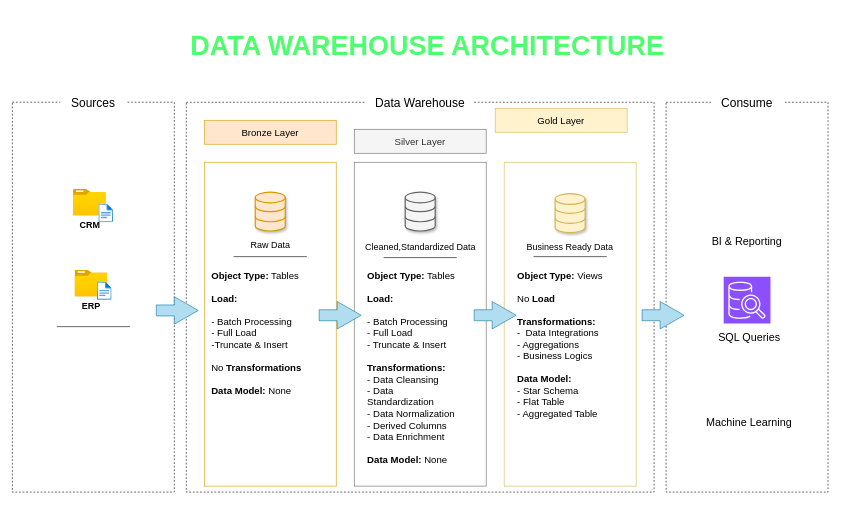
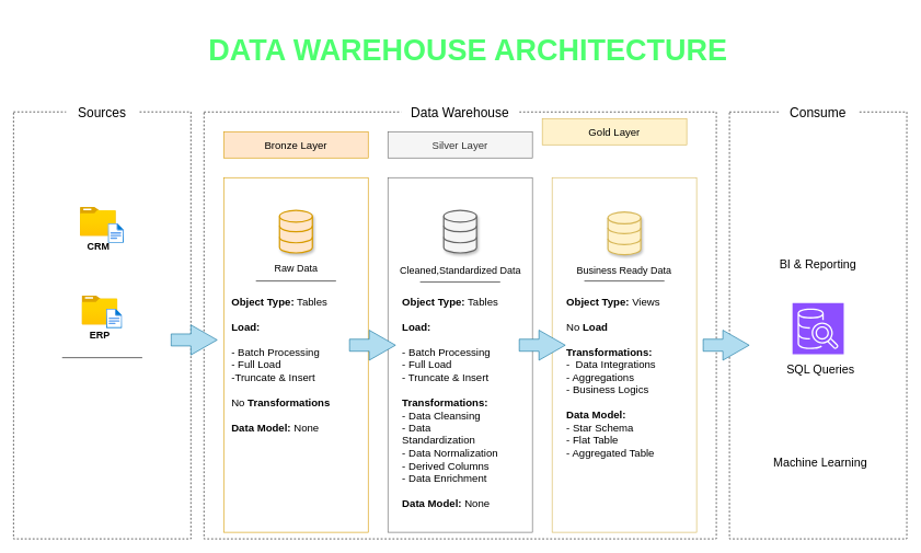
  <mxCell id="0" />
  <mxCell id="1" parent="0" />
  <mxCell id="2" value="" style="rounded=0;whiteSpace=wrap;html=1;fillColor=none;strokeColor=default;dashed=1;" parent="1" vertex="1"><mxGeometry x="20" y="169.88" width="270" height="650.12" as="geometry" /></mxCell>
  <mxCell id="3" value="" style="rounded=0;whiteSpace=wrap;html=1;fillColor=none;strokeColor=default;dashed=1;" parent="1" vertex="1"><mxGeometry x="1110" y="170" width="270" height="650" as="geometry" /></mxCell>
  <mxCell id="4" value="" style="rounded=0;whiteSpace=wrap;html=1;fillColor=none;strokeColor=default;dashed=1;" parent="1" vertex="1"><mxGeometry x="310" y="170" width="780" height="650" as="geometry" /></mxCell>
  <mxCell id="5" value="&lt;font style=&quot;color: rgb(0, 0, 0); font-size: 20px;&quot;&gt;Sources&lt;/font&gt;" style="rounded=1;whiteSpace=wrap;html=1;glass=0;strokeColor=none;" parent="1" vertex="1"><mxGeometry x="100" width="110" height="40" as="geometry" y="150" /></mxCell>
  <mxCell id="6" value="&lt;font style=&quot;color: rgb(0, 0, 0); font-size: 20px;&quot;&gt;Consume&lt;/font&gt;" style="rounded=1;whiteSpace=wrap;html=1;glass=0;strokeColor=none;" parent="1" vertex="1"><mxGeometry x="1185" width="120" height="40" as="geometry" y="150" /></mxCell>
  <mxCell id="7" value="&lt;font style=&quot;color: rgb(0, 0, 0); font-size: 20px;&quot;&gt;Data Warehouse&lt;/font&gt;" style="rounded=1;whiteSpace=wrap;html=1;glass=0;strokeColor=none;" parent="1" vertex="1"><mxGeometry x="610" width="180" height="40" as="geometry" y="150" /></mxCell>
  <mxCell id="8" value="&lt;font style=&quot;font-size: 16px;&quot;&gt;Bronze Layer&lt;/font&gt;" style="rounded=0;whiteSpace=wrap;html=1;fillColor=#ffe6cc;strokeColor=#d79b00;" parent="1" vertex="1"><mxGeometry x="340" y="200" width="220" height="40" as="geometry" /></mxCell>
- <mxCell id="9" value="&lt;font style=&quot;font-size: 16px;&quot;&gt;Silver Layer&lt;/font&gt;" style="rounded=0;whiteSpace=wrap;html=1;fillColor=#f5f5f5;strokeColor=#666666;fontColor=#333333;" parent="1" vertex="1"><mxGeometry x="590" y="215" width="220" height="40" as="geometry" /></mxCell>
+ <mxCell id="9" value="&lt;font style=&quot;font-size: 16px;&quot;&gt;Silver Layer&lt;/font&gt;" style="rounded=0;whiteSpace=wrap;html=1;fillColor=#f5f5f5;strokeColor=#666666;fontColor=#333333;" parent="1" vertex="1"><mxGeometry x="590" y="200" width="220" height="40" as="geometry" /></mxCell>
  <mxCell id="10" value="&lt;font style=&quot;font-size: 16px;&quot;&gt;Gold Layer&lt;/font&gt;" style="rounded=0;whiteSpace=wrap;html=1;fillColor=#fff2cc;strokeColor=#d6b656;" parent="1" vertex="1"><mxGeometry x="825" y="180" width="220" height="40" as="geometry" /></mxCell>
  <mxCell id="11" value="" style="rounded=0;whiteSpace=wrap;html=1;fillColor=none;strokeColor=#d79b00;" parent="1" vertex="1"><mxGeometry x="340" y="270" width="220" height="540" as="geometry" /></mxCell>
  <mxCell id="12" value="" style="rounded=0;whiteSpace=wrap;html=1;fillColor=none;strokeColor=#d6b656;" parent="1" vertex="1"><mxGeometry x="840" y="270" width="220" height="540" as="geometry" /></mxCell>
  <mxCell id="13" value="" style="rounded=0;whiteSpace=wrap;html=1;fillColor=none;fontColor=#333333;strokeColor=#666666;" parent="1" vertex="1"><mxGeometry x="590" y="270" width="220" height="540" as="geometry" /></mxCell>
  <mxCell id="14" value="&lt;b&gt;&lt;font style=&quot;font-size: 15px;&quot;&gt;CRM&lt;/font&gt;&lt;/b&gt;" style="image;aspect=fixed;html=1;points=[];align=center;fontSize=12;image=img/lib/azure2/general/Folder_Blank.svg;" parent="1" vertex="1"><mxGeometry x="121.59" y="315.09" width="54.64" height="44.34" as="geometry" /></mxCell>
  <mxCell id="15" value="&lt;b&gt;&lt;font style=&quot;font-size: 15px;&quot;&gt;ERP&lt;/font&gt;&lt;/b&gt;" style="image;aspect=fixed;html=1;points=[];align=center;fontSize=12;image=img/lib/azure2/general/Folder_Blank.svg;" parent="1" vertex="1"><mxGeometry x="124.17" y="449.88" width="54.64" height="44.34" as="geometry" /></mxCell>
  <mxCell id="16" value="" style="image;aspect=fixed;html=1;points=[];align=center;fontSize=12;image=img/lib/azure2/general/File.svg;" parent="1" vertex="1"><mxGeometry x="164.05" y="339.88" width="24.35" height="30" as="geometry" /></mxCell>
  <mxCell id="17" value="" style="image;aspect=fixed;html=1;points=[];align=center;fontSize=12;image=img/lib/azure2/general/File.svg;" parent="1" vertex="1"><mxGeometry x="161.49" y="469.88" width="24.35" height="30" as="geometry" /></mxCell>
  <mxCell id="18" value="" style="endArrow=none;html=1;rounded=0;" parent="1" edge="1"><mxGeometry width="50" height="50" relative="1" as="geometry"><mxPoint x="216" y="544.12" as="sourcePoint" /><mxPoint x="94" y="544.12" as="targetPoint" /></mxGeometry></mxCell>
  <mxCell id="19" value="" style="endArrow=none;html=1;rounded=0;" parent="1" edge="1"><mxGeometry width="50" height="50" relative="1" as="geometry"><mxPoint x="511" y="427.38" as="sourcePoint" /><mxPoint x="389" y="427.38" as="targetPoint" /></mxGeometry></mxCell>
  <mxCell id="20" value="" style="endArrow=none;html=1;rounded=0;" parent="1" edge="1"><mxGeometry width="50" height="50" relative="1" as="geometry"><mxPoint x="761" y="429" as="sourcePoint" /><mxPoint x="639" y="429" as="targetPoint" /></mxGeometry></mxCell>
  <mxCell id="21" value="" style="endArrow=none;html=1;rounded=0;" parent="1" edge="1"><mxGeometry width="50" height="50" relative="1" as="geometry"><mxPoint x="1011" y="427.38" as="sourcePoint" /><mxPoint x="889" y="427.38" as="targetPoint" /></mxGeometry></mxCell>
  <mxCell id="22" value="&lt;font style=&quot;font-size: 16px;&quot;&gt;&lt;font style=&quot;&quot;&gt;&lt;b style=&quot;&quot;&gt;Object Type:&lt;/b&gt; &lt;/font&gt;&lt;font style=&quot;&quot;&gt;Tables&lt;/font&gt;&lt;/font&gt;&lt;div&gt;&lt;font style=&quot;font-size: 16px;&quot;&gt;&lt;br&gt;&lt;/font&gt;&lt;div&gt;&lt;font style=&quot;font-size: 16px;&quot;&gt;&lt;b&gt;Load:&lt;/b&gt;&amp;nbsp;&lt;/font&gt;&lt;/div&gt;&lt;div&gt;&lt;font style=&quot;font-size: 16px;&quot;&gt;&lt;br&gt;&lt;/font&gt;&lt;/div&gt;&lt;div&gt;&lt;span style=&quot;background-color: transparent; color: light-dark(rgb(0, 0, 0), rgb(255, 255, 255));&quot;&gt;&lt;font style=&quot;font-size: 16px;&quot;&gt;- Batch Processing&lt;/font&gt;&lt;/span&gt;&lt;/div&gt;&lt;/div&gt;&lt;div&gt;&lt;font style=&quot;font-size: 16px;&quot;&gt;- Full Load&lt;/font&gt;&lt;/div&gt;&lt;div&gt;&lt;font style=&quot;font-size: 16px;&quot;&gt;-Truncate &amp;amp; Insert&lt;/font&gt;&lt;/div&gt;&lt;div&gt;&lt;font style=&quot;font-size: 16px;&quot;&gt;&lt;br&gt;&lt;/font&gt;&lt;/div&gt;&lt;div&gt;&lt;font style=&quot;font-size: 16px;&quot;&gt;No&amp;nbsp;&lt;b&gt;Transformations&lt;/b&gt;&lt;/font&gt;&lt;/div&gt;&lt;div&gt;&lt;font style=&quot;font-size: 16px;&quot;&gt;&lt;b&gt;&lt;br&gt;&lt;/b&gt;&lt;/font&gt;&lt;/div&gt;&lt;div&gt;&lt;font style=&quot;font-size: 16px;&quot;&gt;&lt;b style=&quot;&quot;&gt;Data Model: &lt;/b&gt;None&lt;/font&gt;&lt;/div&gt;" style="text;html=1;align=left;verticalAlign=middle;whiteSpace=wrap;rounded=0;dashed=1;dashPattern=1 4;" parent="1" vertex="1"><mxGeometry x="350" y="520" width="150" height="70" as="geometry" /></mxCell>
  <mxCell id="23" value="&lt;font style=&quot;font-size: 16px;&quot;&gt;&lt;font style=&quot;&quot;&gt;&lt;b style=&quot;&quot;&gt;Object Type:&lt;/b&gt; &lt;/font&gt;&lt;font style=&quot;&quot;&gt;Tables&lt;/font&gt;&lt;/font&gt;&lt;div&gt;&lt;font style=&quot;font-size: 16px;&quot;&gt;&lt;br&gt;&lt;/font&gt;&lt;div&gt;&lt;font style=&quot;font-size: 16px;&quot;&gt;&lt;b&gt;Load:&lt;/b&gt;&amp;nbsp;&lt;/font&gt;&lt;/div&gt;&lt;div&gt;&lt;font style=&quot;font-size: 16px;&quot;&gt;&lt;br&gt;&lt;/font&gt;&lt;/div&gt;&lt;div&gt;&lt;span style=&quot;background-color: transparent; color: light-dark(rgb(0, 0, 0), rgb(255, 255, 255));&quot;&gt;&lt;font style=&quot;font-size: 16px;&quot;&gt;- Batch Processing&lt;/font&gt;&lt;/span&gt;&lt;/div&gt;&lt;/div&gt;&lt;div&gt;&lt;font style=&quot;font-size: 16px;&quot;&gt;- Full Load&lt;/font&gt;&lt;/div&gt;&lt;div&gt;&lt;font style=&quot;font-size: 16px;&quot;&gt;- Truncate &amp;amp; Insert&lt;/font&gt;&lt;/div&gt;&lt;div&gt;&lt;b style=&quot;font-size: 16px; background-color: transparent; color: light-dark(rgb(0, 0, 0), rgb(255, 255, 255));&quot;&gt;&lt;br&gt;&lt;/b&gt;&lt;/div&gt;&lt;div&gt;&lt;b style=&quot;font-size: 16px; background-color: transparent; color: light-dark(rgb(0, 0, 0), rgb(255, 255, 255));&quot;&gt;Transformations:&lt;/b&gt;&lt;/div&gt;&lt;div&gt;&lt;span style=&quot;font-size: 16px; background-color: transparent; color: light-dark(rgb(0, 0, 0), rgb(255, 255, 255));&quot;&gt;- Data Cleansing&lt;/span&gt;&lt;/div&gt;&lt;div&gt;&lt;span style=&quot;font-size: 16px; background-color: transparent; color: light-dark(rgb(0, 0, 0), rgb(255, 255, 255));&quot;&gt;- Data Standardization&lt;/span&gt;&lt;/div&gt;&lt;div&gt;&lt;span style=&quot;font-size: 16px; background-color: transparent; color: light-dark(rgb(0, 0, 0), rgb(255, 255, 255));&quot;&gt;- Data Normalization&lt;/span&gt;&lt;/div&gt;&lt;div&gt;&lt;span style=&quot;font-size: 16px; background-color: transparent; color: light-dark(rgb(0, 0, 0), rgb(255, 255, 255));&quot;&gt;- Derived Columns&lt;/span&gt;&lt;/div&gt;&lt;div&gt;&lt;span style=&quot;font-size: 16px; background-color: transparent; color: light-dark(rgb(0, 0, 0), rgb(255, 255, 255));&quot;&gt;- Data Enrichment&lt;/span&gt;&lt;/div&gt;&lt;div&gt;&lt;font style=&quot;font-size: 16px;&quot;&gt;&lt;b&gt;&lt;br&gt;&lt;/b&gt;&lt;/font&gt;&lt;/div&gt;&lt;div&gt;&lt;font style=&quot;font-size: 16px;&quot;&gt;&lt;b style=&quot;&quot;&gt;Data Model: &lt;/b&gt;None&lt;/font&gt;&lt;/div&gt;" style="text;html=1;align=left;verticalAlign=middle;whiteSpace=wrap;rounded=0;dashed=1;dashPattern=1 4;" parent="1" vertex="1"><mxGeometry x="610" y="578" width="150" height="70" as="geometry" /></mxCell>
  <mxCell id="24" value="&lt;font style=&quot;font-size: 16px;&quot;&gt;&lt;font style=&quot;&quot;&gt;&lt;b style=&quot;&quot;&gt;Object Type:&lt;/b&gt; &lt;/font&gt;&lt;font style=&quot;&quot;&gt;Views&lt;/font&gt;&lt;/font&gt;&lt;div&gt;&lt;font style=&quot;font-size: 16px;&quot;&gt;&lt;br&gt;&lt;/font&gt;&lt;div&gt;&lt;font style=&quot;font-size: 16px;&quot;&gt;No&lt;b&gt; Load&lt;/b&gt;&lt;/font&gt;&lt;/div&gt;&lt;/div&gt;&lt;div&gt;&lt;font style=&quot;font-size: 16px;&quot;&gt;&lt;b&gt;&lt;br&gt;&lt;/b&gt;&lt;/font&gt;&lt;/div&gt;&lt;div&gt;&lt;b style=&quot;background-color: transparent; color: light-dark(rgb(0, 0, 0), rgb(255, 255, 255)); font-size: 16px;&quot;&gt;Transformations:&lt;/b&gt;&lt;/div&gt;&lt;div&gt;&lt;span style=&quot;font-size: 16px; background-color: transparent; color: light-dark(rgb(0, 0, 0), rgb(255, 255, 255));&quot;&gt;-&amp;nbsp; Data Integrations&lt;/span&gt;&lt;/div&gt;&lt;div&gt;&lt;span style=&quot;font-size: 16px; background-color: transparent; color: light-dark(rgb(0, 0, 0), rgb(255, 255, 255));&quot;&gt;- Aggregations&lt;/span&gt;&lt;/div&gt;&lt;div&gt;&lt;span style=&quot;font-size: 16px; background-color: transparent; color: light-dark(rgb(0, 0, 0), rgb(255, 255, 255));&quot;&gt;- Business Logics&lt;/span&gt;&lt;/div&gt;&lt;div&gt;&lt;b style=&quot;font-size: 16px; background-color: transparent; color: light-dark(rgb(0, 0, 0), rgb(255, 255, 255));&quot;&gt;&lt;br&gt;&lt;/b&gt;&lt;/div&gt;&lt;div&gt;&lt;b style=&quot;font-size: 16px; background-color: transparent; color: light-dark(rgb(0, 0, 0), rgb(255, 255, 255));&quot;&gt;Data Model:&amp;nbsp;&lt;/b&gt;&lt;/div&gt;&lt;div&gt;&lt;span style=&quot;font-size: 16px; background-color: transparent; color: light-dark(rgb(0, 0, 0), rgb(255, 255, 255));&quot;&gt;- Star Schema&lt;/span&gt;&lt;/div&gt;&lt;div&gt;&lt;span style=&quot;font-size: 16px; background-color: transparent; color: light-dark(rgb(0, 0, 0), rgb(255, 255, 255));&quot;&gt;- Flat Table&lt;/span&gt;&lt;/div&gt;&lt;div&gt;&lt;span style=&quot;font-size: 16px; background-color: transparent; color: light-dark(rgb(0, 0, 0), rgb(255, 255, 255));&quot;&gt;- Aggregated Table&lt;/span&gt;&lt;/div&gt;" style="text;html=1;align=left;verticalAlign=middle;whiteSpace=wrap;rounded=0;dashed=1;dashPattern=1 4;" parent="1" vertex="1"><mxGeometry x="860" y="539" width="150" height="70" as="geometry" /></mxCell>
  <mxCell id="25" value="" style="html=1;verticalLabelPosition=bottom;align=center;labelBackgroundColor=#ffffff;verticalAlign=top;strokeWidth=2;strokeColor=#d79b00;shadow=1;dashed=0;shape=mxgraph.ios7.icons.data;fillColor=#ffe6cc;" parent="1" vertex="1"><mxGeometry x="425" y="319.88" width="50" height="64.76" as="geometry" /></mxCell>
  <mxCell id="26" value="" style="html=1;verticalLabelPosition=bottom;align=center;labelBackgroundColor=#ffffff;verticalAlign=top;strokeWidth=2;shadow=1;dashed=0;shape=mxgraph.ios7.icons.data;fillColor=#f5f5f5;fontColor=#333333;strokeColor=#666666;" parent="1" vertex="1"><mxGeometry x="675" y="319.88" width="50" height="64.76" as="geometry" /></mxCell>
  <mxCell id="27" value="" style="html=1;verticalLabelPosition=bottom;align=center;labelBackgroundColor=#ffffff;verticalAlign=top;strokeWidth=2;strokeColor=#d6b656;shadow=1;dashed=0;shape=mxgraph.ios7.icons.data;fillColor=#fff2cc;" parent="1" vertex="1"><mxGeometry x="925" y="322.5" width="50" height="64.76" as="geometry" /></mxCell>
  <mxCell id="28" value="&lt;font style=&quot;font-size: 15px;&quot;&gt;Raw Data&lt;/font&gt;" style="text;html=1;align=center;verticalAlign=middle;whiteSpace=wrap;rounded=0;" parent="1" vertex="1"><mxGeometry x="412.5" y="392.38" width="75" height="30" as="geometry" /></mxCell>
  <mxCell id="29" value="&lt;font style=&quot;font-size: 15px;&quot;&gt;Business Ready Data&lt;/font&gt;" style="text;html=1;align=center;verticalAlign=middle;whiteSpace=wrap;rounded=0;" parent="1" vertex="1"><mxGeometry x="875" y="392.38" width="150" height="35" as="geometry" /></mxCell>
  <mxCell id="30" value="&lt;font style=&quot;font-size: 15px;&quot;&gt;Cleaned,Standardized Data&lt;/font&gt;" style="text;html=1;align=center;verticalAlign=middle;whiteSpace=wrap;rounded=0;" parent="1" vertex="1"><mxGeometry x="601.56" y="369.88" width="196.88" height="80" as="geometry" /></mxCell>
  <mxCell id="31" value="" style="image;aspect=fixed;html=1;points=[];align=center;fontSize=12;image=img/lib/azure2/power_platform/PowerBI.svg;rounded=0;strokeColor=#d79b00;verticalAlign=middle;fontFamily=Helvetica;fontColor=default;fillColor=none;" parent="1" vertex="1"><mxGeometry x="1160.47" y="303.26" width="51" height="68" as="geometry" /></mxCell>
  <mxCell id="32" value="" style="shape=image;verticalLabelPosition=bottom;labelBackgroundColor=default;verticalAlign=top;aspect=fixed;imageAspect=0;image=https://cdn.prod.website-files.com/613513981b0efaf850830620/630bc054208c37aee7fe0689_tableau-software.svg;" parent="1" vertex="1"><mxGeometry x="1240" y="270" width="126.39" height="124.7" as="geometry" /></mxCell>
  <mxCell id="33" value="" style="sketch=0;points=[[0,0,0],[0.25,0,0],[0.5,0,0],[0.75,0,0],[1,0,0],[0,1,0],[0.25,1,0],[0.5,1,0],[0.75,1,0],[1,1,0],[0,0.25,0],[0,0.5,0],[0,0.75,0],[1,0.25,0],[1,0.5,0],[1,0.75,0]];outlineConnect=0;fontColor=#232F3E;fillColor=#8C4FFF;strokeColor=#ffffff;dashed=0;verticalLabelPosition=bottom;verticalAlign=top;align=center;html=1;fontSize=12;fontStyle=0;aspect=fixed;shape=mxgraph.aws4.resourceIcon;resIcon=mxgraph.aws4.sql_workbench;rounded=0;fontFamily=Helvetica;" parent="1" vertex="1"><mxGeometry x="1206" y="461" width="78" height="78" as="geometry" /></mxCell>
  <mxCell id="34" value="" style="shape=image;verticalLabelPosition=bottom;labelBackgroundColor=default;verticalAlign=top;aspect=fixed;imageAspect=0;image=https://cdn.imgbin.com/19/8/21/imgbin-machine-learning-deep-learning-artificial-intelligence-computer-icons-others-e0a83quVGUP7JHVgGqv8SPRas.jpg;" parent="1" vertex="1"><mxGeometry x="1206" y="609" width="85.5" height="70" as="geometry" /></mxCell>
  <mxCell id="35" value="&lt;font style=&quot;font-size: 18px;&quot;&gt;BI &amp;amp; Reporting&lt;/font&gt;" style="text;html=1;align=center;verticalAlign=middle;whiteSpace=wrap;rounded=0;fontFamily=Helvetica;fontSize=12;fontColor=default;" parent="1" vertex="1"><mxGeometry x="1183" y="387.26" width="124" height="30" as="geometry" /></mxCell>
  <mxCell id="36" value="&lt;font style=&quot;font-size: 18px;&quot;&gt;SQL Queries&lt;/font&gt;" style="text;html=1;align=center;verticalAlign=middle;whiteSpace=wrap;rounded=0;fontFamily=Helvetica;fontSize=12;fontColor=default;" parent="1" vertex="1"><mxGeometry x="1186.75" y="548" width="124" height="30" as="geometry" /></mxCell>
  <mxCell id="37" value="&lt;font style=&quot;font-size: 18px;&quot;&gt;Machine Learning&lt;/font&gt;" style="text;html=1;align=center;verticalAlign=middle;whiteSpace=wrap;rounded=0;fontFamily=Helvetica;fontSize=12;fontColor=default;" parent="1" vertex="1"><mxGeometry x="1172.13" y="690" width="153.25" height="30" as="geometry" /></mxCell>
  <mxCell id="38" value="" style="html=1;shadow=0;dashed=0;align=center;verticalAlign=middle;shape=mxgraph.arrows2.arrow;dy=0.6;dx=40;notch=0;rounded=0;strokeColor=#10739e;fontFamily=Helvetica;fontSize=12;fillColor=#b1ddf0;" parent="1" vertex="1"><mxGeometry x="260" y="494.22" width="70" height="45.78" as="geometry" /></mxCell>
  <mxCell id="39" value="" style="html=1;shadow=0;dashed=0;align=center;verticalAlign=middle;shape=mxgraph.arrows2.arrow;dy=0.6;dx=40;notch=0;rounded=0;strokeColor=#10739e;fontFamily=Helvetica;fontSize=12;fillColor=#b1ddf0;" parent="1" vertex="1"><mxGeometry x="531.56" y="502.22" width="70" height="45.78" as="geometry" /></mxCell>
  <mxCell id="40" value="" style="html=1;shadow=0;dashed=0;align=center;verticalAlign=middle;shape=mxgraph.arrows2.arrow;dy=0.6;dx=40;notch=0;rounded=0;strokeColor=#10739e;fontFamily=Helvetica;fontSize=12;fillColor=#b1ddf0;" parent="1" vertex="1"><mxGeometry x="1070" y="502.22" width="70" height="45.78" as="geometry" /></mxCell>
  <mxCell id="41" value="" style="html=1;shadow=0;dashed=0;align=center;verticalAlign=middle;shape=mxgraph.arrows2.arrow;dy=0.6;dx=40;notch=0;rounded=0;strokeColor=#10739e;fontFamily=Helvetica;fontSize=12;fillColor=#b1ddf0;" parent="1" vertex="1"><mxGeometry x="790" y="502.22" width="70" height="45.78" as="geometry" /></mxCell>
  <mxCell id="42" value="&lt;font style=&quot;font-size: 45px; color: rgb(77, 255, 111);&quot;&gt;&lt;b&gt;DATA WAREHOUSE ARCHITECTURE&lt;/b&gt;&lt;/font&gt;" style="text;html=1;align=center;verticalAlign=middle;whiteSpace=wrap;rounded=0;fontFamily=Helvetica;fontSize=12;fontColor=default;" parent="1" vertex="1"><mxGeometry x="252.13" y="20" width="920" height="110" as="geometry" /></mxCell>
